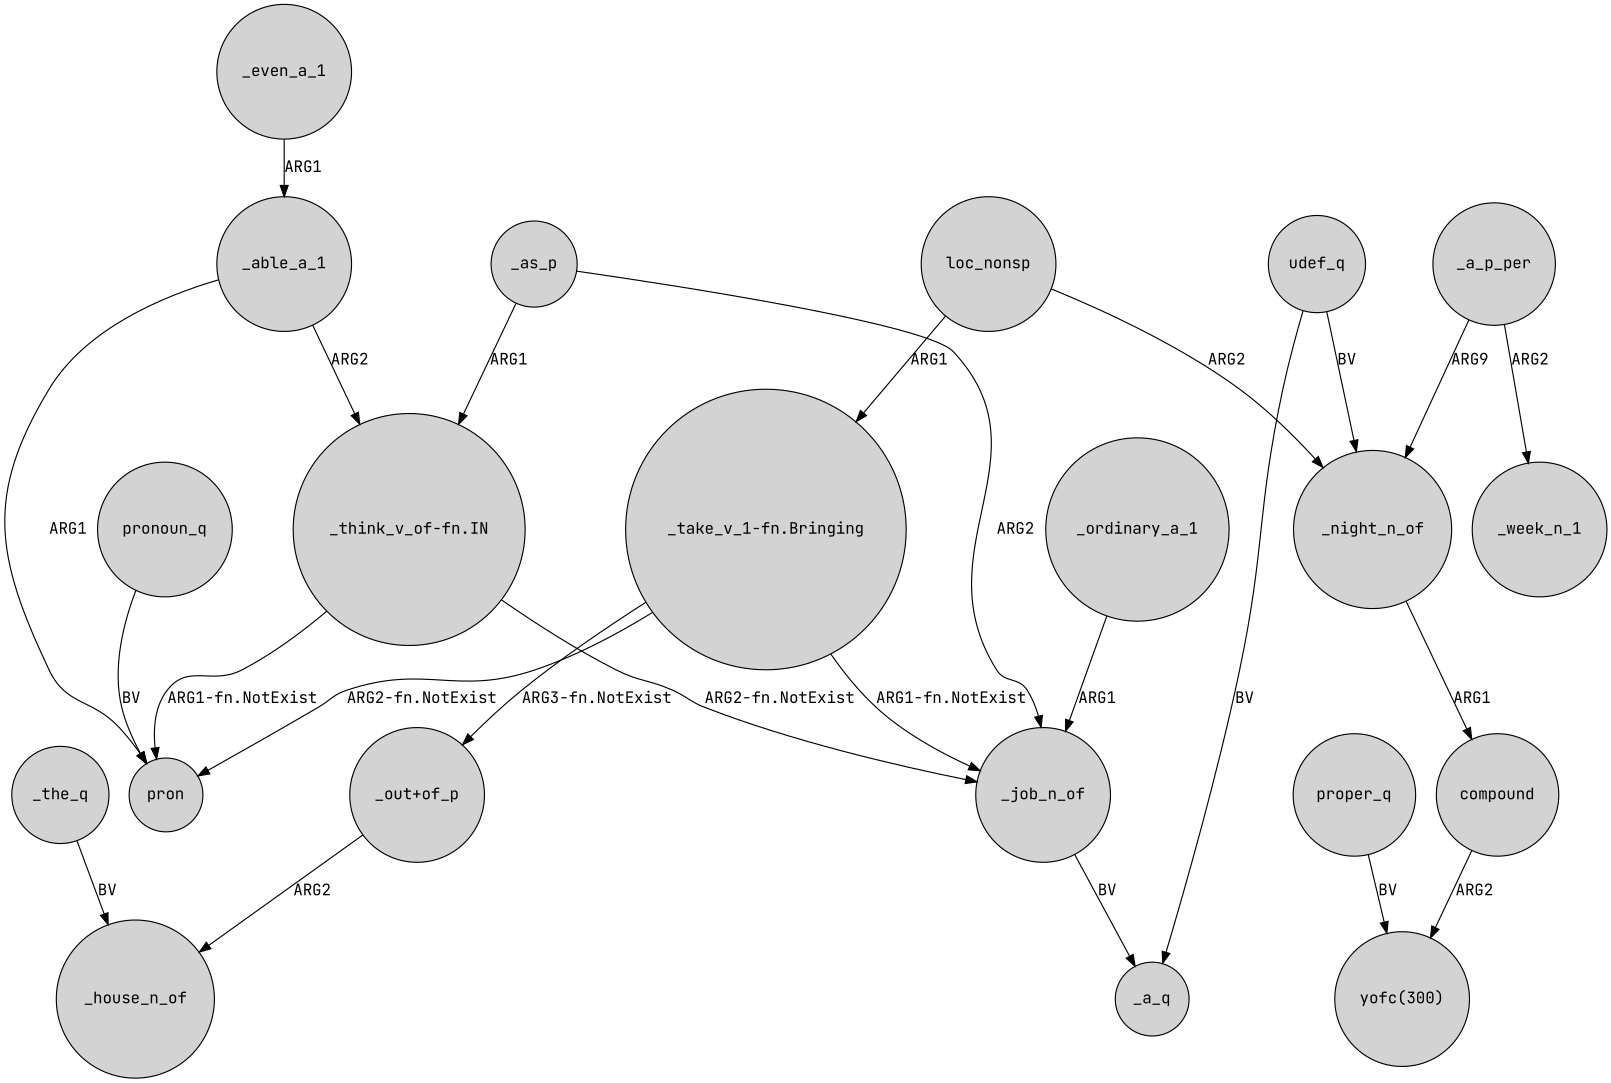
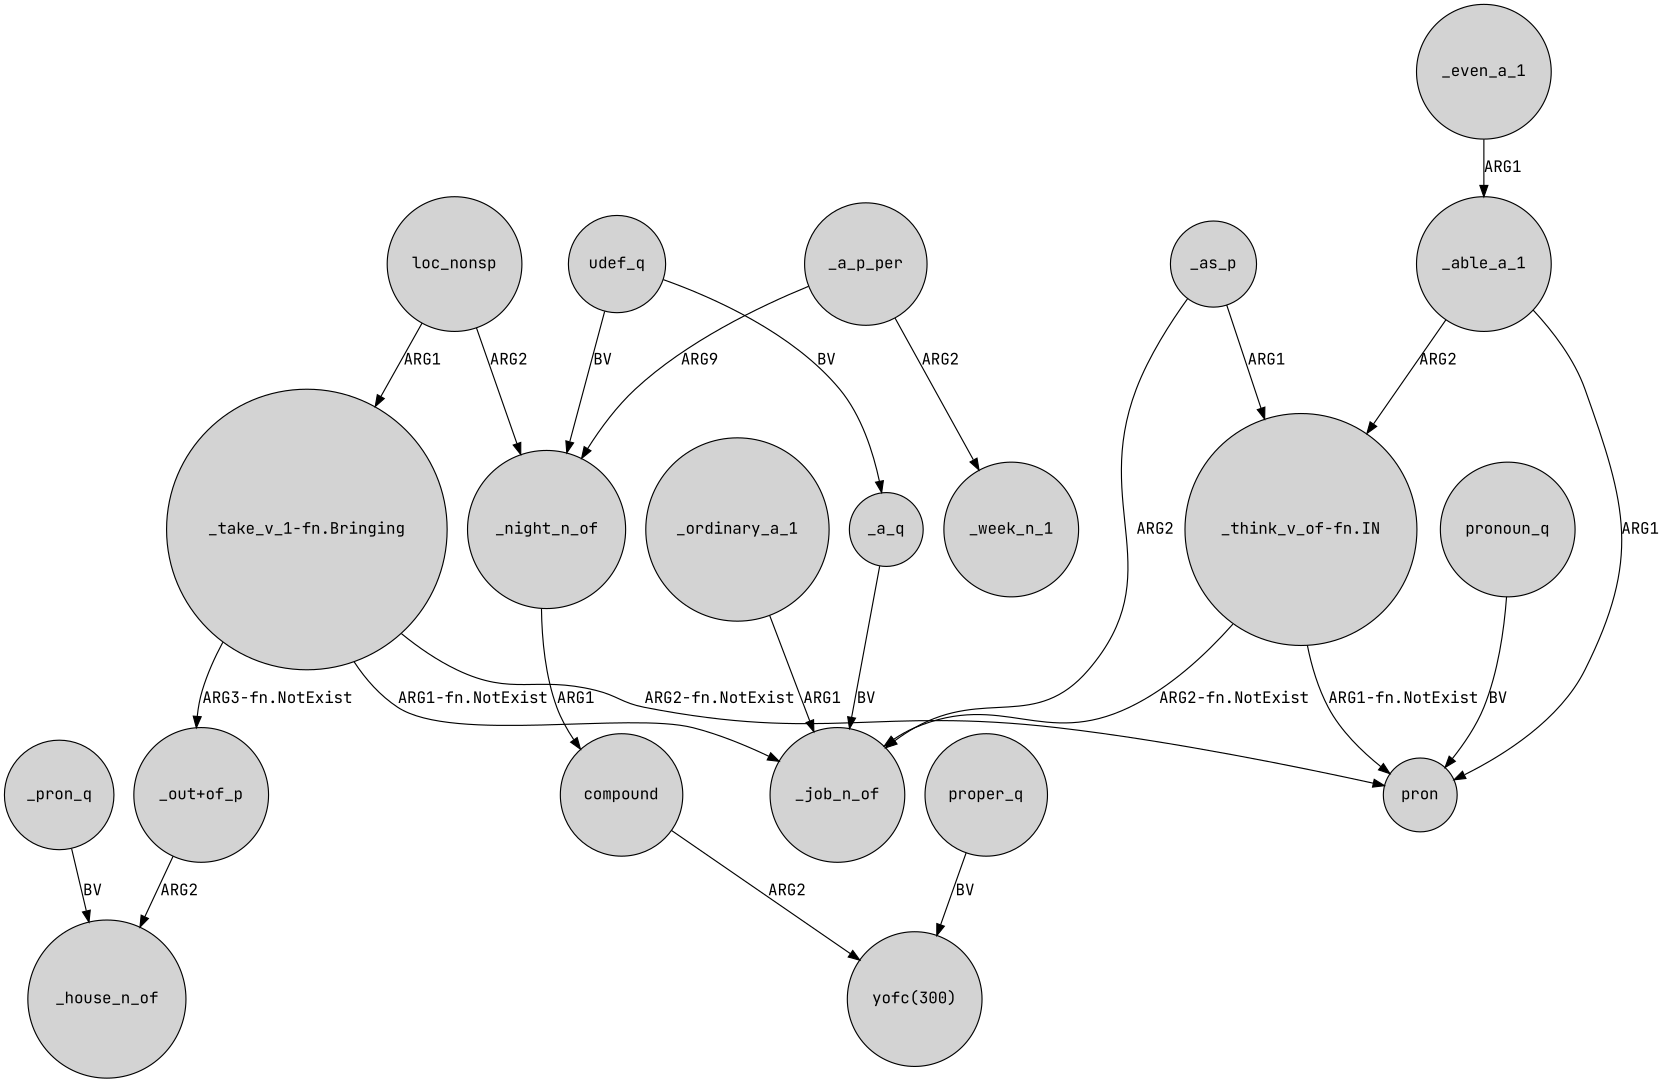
  digraph {
    fontname="JetBrains Mono"
    node [fontname="JetBrains Mono" shape=circle style=filled]
    edge [fontname="JetBrains Mono"]
-   _the_q
+   _the_q [label=_pron_q]
    _house_n_of
    compound
    "yofc(300)"
    _night_n_of
    _ordinary_a_1
    _job_n_of
    proper_q
    _a_q
    _a_p_per
    _week_n_1
    _as_p
    "_think_v_of-fn.IN"
    pron
    loc_nonsp
    "_take_v_1-fn.Bringing"
    "_out+of_p"
    pronoun_q
    udef_q
    _even_a_1
    _able_a_1
    _the_q -> _house_n_of [label=BV]
    compound -> "yofc(300)" [label=ARG2]
    _night_n_of -> compound [label=ARG1]
    _ordinary_a_1 -> _job_n_of [label=ARG1]
    proper_q -> "yofc(300)" [label=BV]
-   _job_n_of -> _a_q [label=BV]
+   _a_q -> _job_n_of [label=BV]
    _a_p_per -> _night_n_of [label=ARG9]
    _a_p_per -> _week_n_1 [label=ARG2]
    _as_p -> _job_n_of [label=ARG2]
    _as_p -> "_think_v_of-fn.IN" [label=ARG1]
    "_think_v_of-fn.IN" -> _job_n_of [label="ARG2-fn.NotExist"]
    "_think_v_of-fn.IN" -> pron [label="ARG1-fn.NotExist"]
    loc_nonsp -> _night_n_of [label=ARG2]
    loc_nonsp -> "_take_v_1-fn.Bringing" [label=ARG1]
    "_take_v_1-fn.Bringing" -> _job_n_of [label="ARG1-fn.NotExist"]
    "_take_v_1-fn.Bringing" -> pron [label="ARG2-fn.NotExist"]
    "_take_v_1-fn.Bringing" -> "_out+of_p" [label="ARG3-fn.NotExist"]
    "_out+of_p" -> _house_n_of [label=ARG2]
    pronoun_q -> pron [label=BV]
    udef_q -> _night_n_of [label=BV]
    udef_q -> _a_q [label=BV]
    _even_a_1 -> _able_a_1 [label=ARG1]
    _able_a_1 -> "_think_v_of-fn.IN" [label=ARG2]
    _able_a_1 -> pron [label=ARG1]
  }
